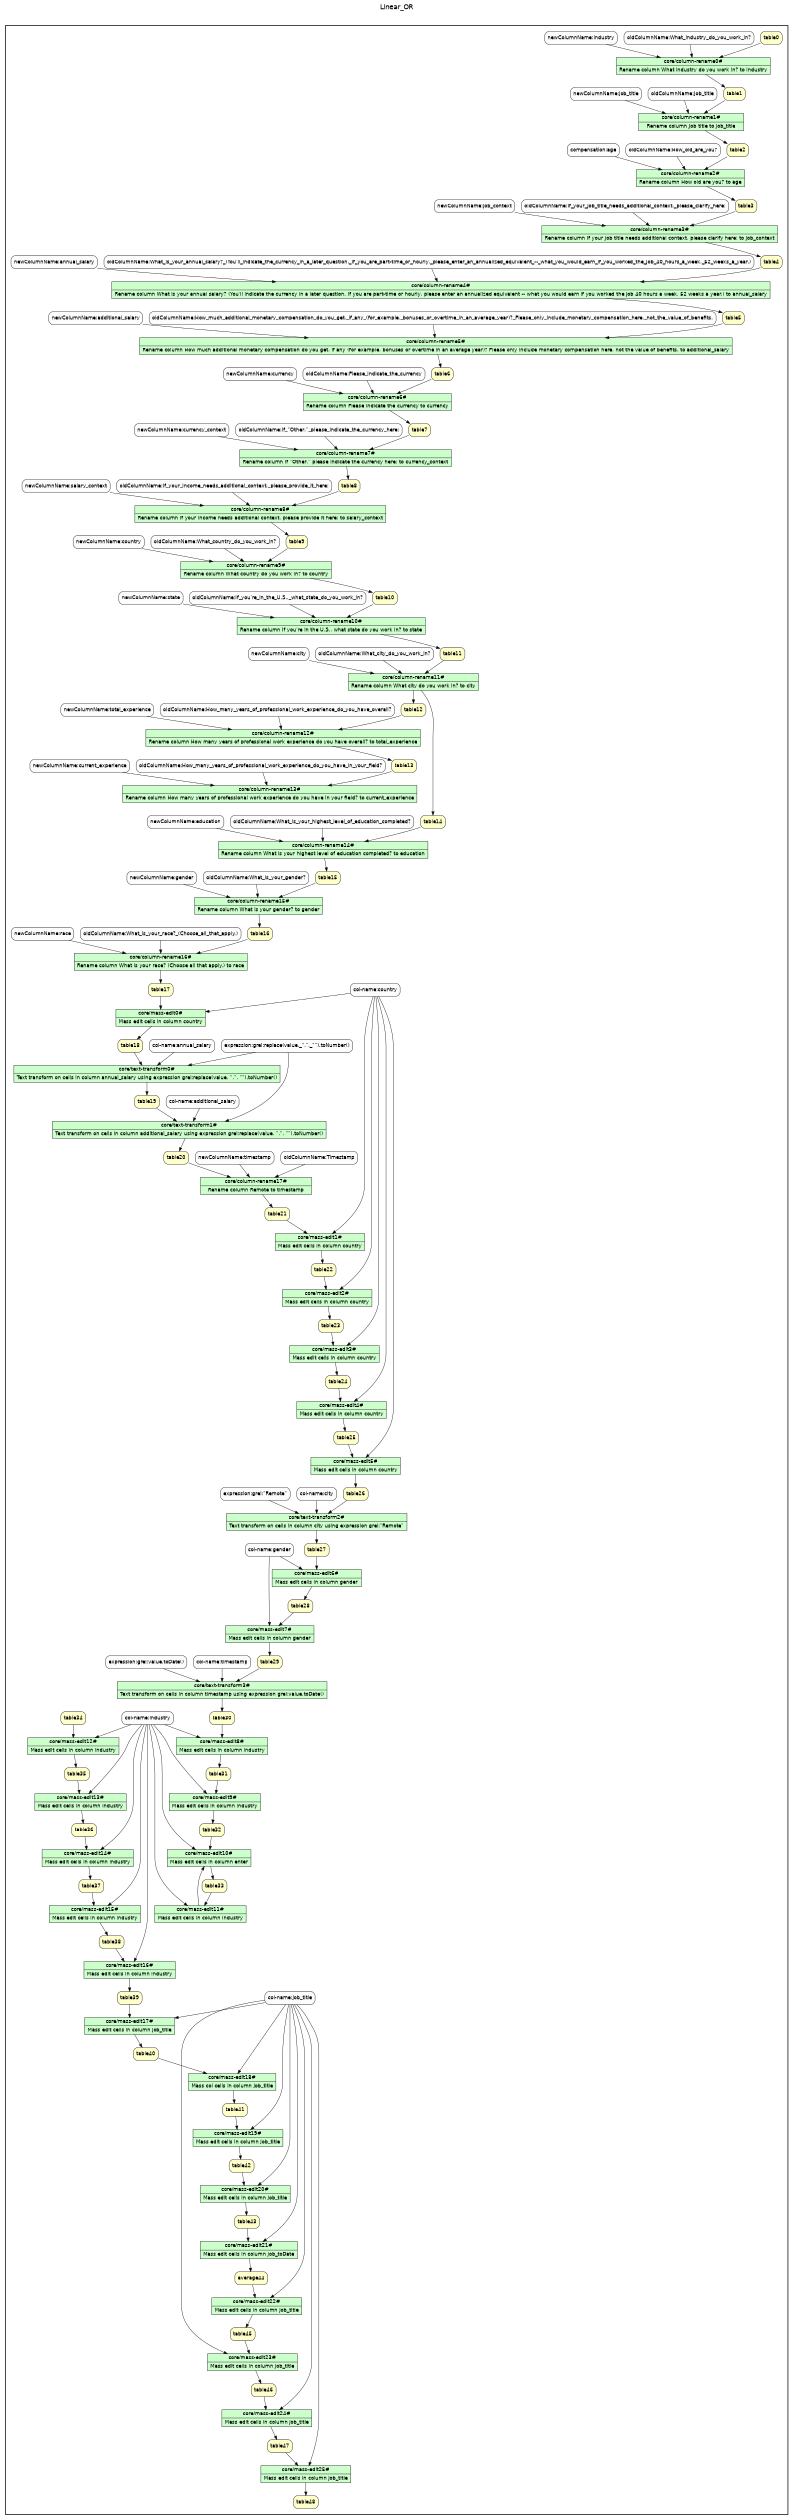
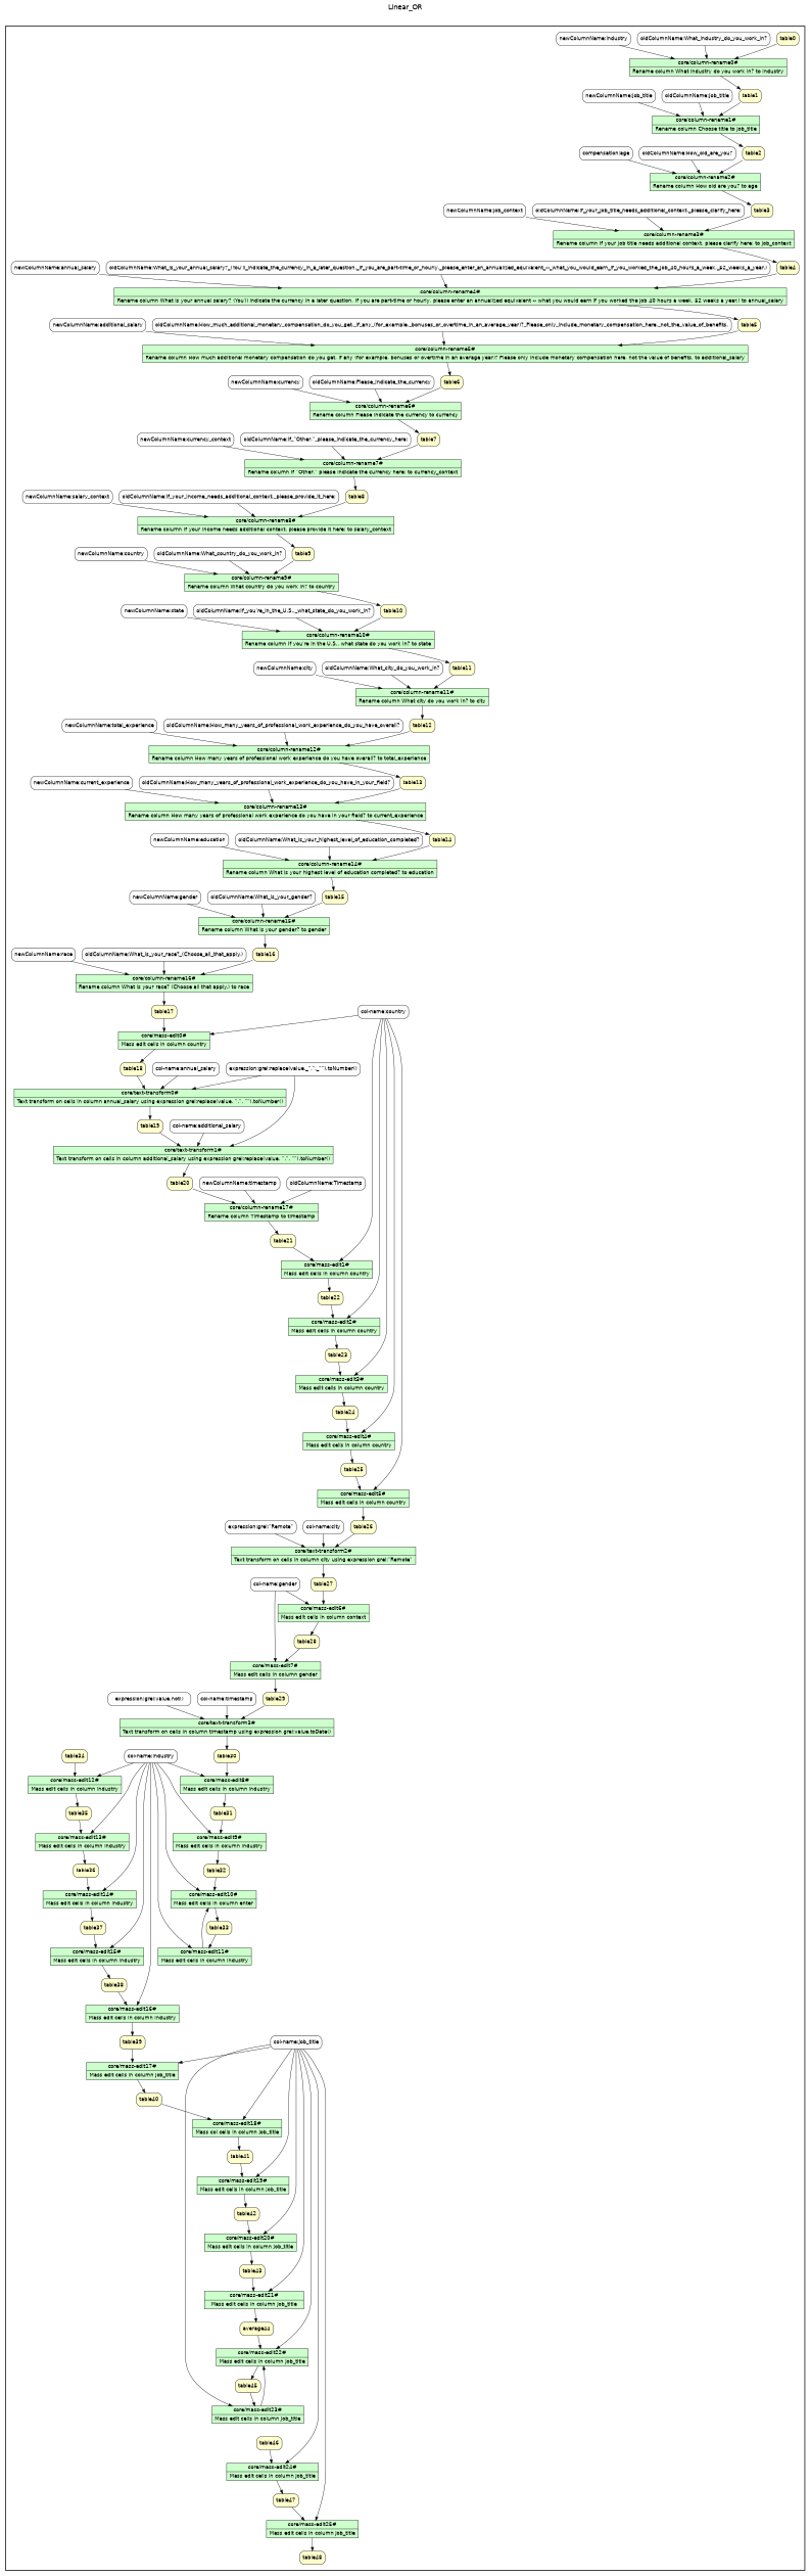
  digraph {
    fontname=Helvetica
    fontsize=18
    label=Linear_OR
    labelloc=t
    rankdir=TB
    node [fillcolor="#FFFFCC" fontname=Helvetica peripheries=1 shape=box style="rounded,filled"]
    n1 [fillcolor="#CCFFCC" label="{<f0> core/column-rename0# |<f1> Rename column What industry do you work in? to industry}" rankdir=LR shape=record style=filled]
    table1
-   n3 [fillcolor="#CCFFCC" label="{<f0> core/column-rename1# |<f1> Rename column Job title to job_title}" rankdir=LR shape=record style=filled]
+   n3 [fillcolor="#CCFFCC" label="{<f0> core/column-rename1# |<f1> Rename column Choose title to job_title}" rankdir=LR shape=record style=filled]
    table2
    n5 [fillcolor="#CCFFCC" label="{<f0> core/column-rename2# |<f1> Rename column How old are you? to age}" rankdir=LR shape=record style=filled]
    table3
    n7 [fillcolor="#CCFFCC" label="{<f0> core/column-rename3# |<f1> Rename column If your job title needs additional context, please clarify here\: to job_context}" rankdir=LR shape=record style=filled]
    table4
    n9 [fillcolor="#CCFFCC" label="{<f0> core/column-rename4# |<f1> Rename column What is your annual salary? (You'll indicate the currency in a later question. If you are part-time or hourly, please enter an annualized equivalent -- what you would earn if you worked the job 40 hours a week, 52 weeks a year.) to annual_salary}" rankdir=LR shape=record style=filled]
    table5
    n11 [fillcolor="#CCFFCC" label="{<f0> core/column-rename5# |<f1> Rename column How much additional monetary compensation do you get, if any (for example, bonuses or overtime in an average year)? Please only include monetary compensation here, not the value of benefits. to additional_salary}" rankdir=LR shape=record style=filled]
    table6
    n13 [fillcolor="#CCFFCC" label="{<f0> core/column-rename6# |<f1> Rename column Please indicate the currency to currency}" rankdir=LR shape=record style=filled]
    table7
    n15 [fillcolor="#CCFFCC" label="{<f0> core/column-rename7# |<f1> Rename column If \"Other,\" please indicate the currency here\: to currency_context}" rankdir=LR shape=record style=filled]
    table8
    n17 [fillcolor="#CCFFCC" label="{<f0> core/column-rename8# |<f1> Rename column If your income needs additional context, please provide it here\: to salary_context}" rankdir=LR shape=record style=filled]
    table9
    n19 [fillcolor="#CCFFCC" label="{<f0> core/column-rename9# |<f1> Rename column What country do you work in? to country}" rankdir=LR shape=record style=filled]
    table10
    n21 [fillcolor="#CCFFCC" label="{<f0> core/column-rename10# |<f1> Rename column If you're in the U.S., what state do you work in? to state}" rankdir=LR shape=record style=filled]
    table11
    n23 [fillcolor="#CCFFCC" label="{<f0> core/column-rename11# |<f1> Rename column What city do you work in? to city}" rankdir=LR shape=record style=filled]
    table12
    n25 [fillcolor="#CCFFCC" label="{<f0> core/column-rename12# |<f1> Rename column How many years of professional work experience do you have overall? to total_experience}" rankdir=LR shape=record style=filled]
    table13
    n27 [fillcolor="#CCFFCC" label="{<f0> core/column-rename13# |<f1> Rename column How many years of professional work experience do you have in your field? to current_experience}" rankdir=LR shape=record style=filled]
    table14
    n29 [fillcolor="#CCFFCC" label="{<f0> core/column-rename14# |<f1> Rename column What is your highest level of education completed? to education}" rankdir=LR shape=record style=filled]
    table15
    n31 [fillcolor="#CCFFCC" label="{<f0> core/column-rename15# |<f1> Rename column What is your gender? to gender}" rankdir=LR shape=record style=filled]
    table16
    n33 [fillcolor="#CCFFCC" label="{<f0> core/column-rename16# |<f1> Rename column What is your race? (Choose all that apply.) to race}" rankdir=LR shape=record style=filled]
    table17
    n35 [fillcolor="#CCFFCC" label="{<f0> core/mass-edit0# |<f1> Mass edit cells in column country}" rankdir=LR shape=record style=filled]
    table18
    n37 [fillcolor="#CCFFCC" label="{<f0> core/text-transform0# |<f1> Text transform on cells in column annual_salary using expression grel\:replace(value, \",\", \"\").toNumber()}" rankdir=LR shape=record style=filled]
    table19
    n39 [fillcolor="#CCFFCC" label="{<f0> core/text-transform1# |<f1> Text transform on cells in column additional_salary using expression grel\:replace(value, \",\", \"\").toNumber()}" rankdir=LR shape=record style=filled]
    table20
-   n41 [fillcolor="#CCFFCC" label="{<f0> core/column-rename17# |<f1> Rename column Remote to timestamp}" rankdir=LR shape=record style=filled]
+   n41 [fillcolor="#CCFFCC" label="{<f0> core/column-rename17# |<f1> Rename column Timestamp to timestamp}" rankdir=LR shape=record style=filled]
    table21
    n43 [fillcolor="#CCFFCC" label="{<f0> core/mass-edit1# |<f1> Mass edit cells in column country}" rankdir=LR shape=record style=filled]
    table22
    n45 [fillcolor="#CCFFCC" label="{<f0> core/mass-edit2# |<f1> Mass edit cells in column country}" rankdir=LR shape=record style=filled]
    table23
    n47 [fillcolor="#CCFFCC" label="{<f0> core/mass-edit3# |<f1> Mass edit cells in column country}" rankdir=LR shape=record style=filled]
    table24
    n49 [fillcolor="#CCFFCC" label="{<f0> core/mass-edit4# |<f1> Mass edit cells in column country}" rankdir=LR shape=record style=filled]
    table25
    n51 [fillcolor="#CCFFCC" label="{<f0> core/mass-edit5# |<f1> Mass edit cells in column country}" rankdir=LR shape=record style=filled]
    table26
    n53 [fillcolor="#CCFFCC" label="{<f0> core/text-transform2# |<f1> Text transform on cells in column city using expression grel\:\"Remote\"}" rankdir=LR shape=record style=filled]
    table27
-   n55 [fillcolor="#CCFFCC" label="{<f0> core/mass-edit6# |<f1> Mass edit cells in column gender}" rankdir=LR shape=record style=filled]
+   n55 [fillcolor="#CCFFCC" label="{<f0> core/mass-edit6# |<f1> Mass edit cells in column context}" rankdir=LR shape=record style=filled]
    table28
    n57 [fillcolor="#CCFFCC" label="{<f0> core/mass-edit7# |<f1> Mass edit cells in column gender}" rankdir=LR shape=record style=filled]
    table29
    n59 [fillcolor="#CCFFCC" label="{<f0> core/text-transform3# |<f1> Text transform on cells in column timestamp using expression grel\:value.toDate()}" rankdir=LR shape=record style=filled]
    table30
    n61 [fillcolor="#CCFFCC" label="{<f0> core/mass-edit8# |<f1> Mass edit cells in column industry}" rankdir=LR shape=record style=filled]
    table31
    n63 [fillcolor="#CCFFCC" label="{<f0> core/mass-edit9# |<f1> Mass edit cells in column industry}" rankdir=LR shape=record style=filled]
    table32
    n65 [fillcolor="#CCFFCC" label="{<f0> core/mass-edit10# |<f1> Mass edit cells in column enter}" rankdir=LR shape=record style=filled]
    table33
    n67 [fillcolor="#CCFFCC" label="{<f0> core/mass-edit11# |<f1> Mass edit cells in column industry}" rankdir=LR shape=record style=filled]
    table34
    n69 [fillcolor="#CCFFCC" label="{<f0> core/mass-edit12# |<f1> Mass edit cells in column industry}" rankdir=LR shape=record style=filled]
    table35
    n71 [fillcolor="#CCFFCC" label="{<f0> core/mass-edit13# |<f1> Mass edit cells in column industry}" rankdir=LR shape=record style=filled]
    table36
    n73 [fillcolor="#CCFFCC" label="{<f0> core/mass-edit14# |<f1> Mass edit cells in column industry}" rankdir=LR shape=record style=filled]
    table37
    n75 [fillcolor="#CCFFCC" label="{<f0> core/mass-edit15# |<f1> Mass edit cells in column industry}" rankdir=LR shape=record style=filled]
    table38
    n77 [fillcolor="#CCFFCC" label="{<f0> core/mass-edit16# |<f1> Mass edit cells in column industry}" rankdir=LR shape=record style=filled]
    table39
    n79 [fillcolor="#CCFFCC" label="{<f0> core/mass-edit17# |<f1> Mass edit cells in column job_title}" rankdir=LR shape=record style=filled]
    table40
    n81 [fillcolor="#CCFFCC" label="{<f0> core/mass-edit18# |<f1> Mass col cells in column job_title}" rankdir=LR shape=record style=filled]
    table41
    n83 [fillcolor="#CCFFCC" label="{<f0> core/mass-edit19# |<f1> Mass edit cells in column job_title}" rankdir=LR shape=record style=filled]
    table42
    n85 [fillcolor="#CCFFCC" label="{<f0> core/mass-edit20# |<f1> Mass edit cells in column job_title}" rankdir=LR shape=record style=filled]
    table43
-   n87 [fillcolor="#CCFFCC" label="{<f0> core/mass-edit21# |<f1> Mass edit cells in column job_toDate}" rankdir=LR shape=record style=filled]
+   n87 [fillcolor="#CCFFCC" label="{<f0> core/mass-edit21# |<f1> Mass edit cells in column job_title}" rankdir=LR shape=record style=filled]
    n88 [label=average44]
    n89 [fillcolor="#CCFFCC" label="{<f0> core/mass-edit22# |<f1> Mass edit cells in column job_title}" rankdir=LR shape=record style=filled]
    table45
    n91 [fillcolor="#CCFFCC" label="{<f0> core/mass-edit23# |<f1> Mass edit cells in column job_title}" rankdir=LR shape=record style=filled]
    table46
    n93 [fillcolor="#CCFFCC" label="{<f0> core/mass-edit24# |<f1> Mass edit cells in column job_title}" rankdir=LR shape=record style=filled]
    table47
    n95 [fillcolor="#CCFFCC" label="{<f0> core/mass-edit25# |<f1> Mass edit cells in column job_title}" rankdir=LR shape=record style=filled]
    table48
    table0
    "oldColumnName:What_industry_do_you_work_in?" [fillcolor="#FCFCFC"]
    "newColumnName:industry" [fillcolor="#FCFCFC"]
    "oldColumnName:Job_title" [fillcolor="#FCFCFC"]
    "newColumnName:job_title" [fillcolor="#FCFCFC"]
    "oldColumnName:How_old_are_you?" [fillcolor="#FCFCFC"]
    n103 [fillcolor="#FCFCFC" label="compensation:age"]
    "oldColumnName:If_your_job_title_needs_additional_context,_please_clarify_here:" [fillcolor="#FCFCFC"]
    "newColumnName:job_context" [fillcolor="#FCFCFC"]
    "oldColumnName:What_is_your_annual_salary?_(You'll_indicate_the_currency_in_a_later_question._If_you_are_part-time_or_hourly,_please_enter_an_annualized_equivalent_--_what_you_would_earn_if_you_worked_the_job_40_hours_a_week,_52_weeks_a_year.)" [fillcolor="#FCFCFC"]
    "newColumnName:annual_salary" [fillcolor="#FCFCFC"]
    "oldColumnName:How_much_additional_monetary_compensation_do_you_get,_if_any_(for_example,_bonuses_or_overtime_in_an_average_year)?_Please_only_include_monetary_compensation_here,_not_the_value_of_benefits." [fillcolor="#FCFCFC"]
    "newColumnName:additional_salary" [fillcolor="#FCFCFC"]
    "oldColumnName:Please_indicate_the_currency" [fillcolor="#FCFCFC"]
    "newColumnName:currency" [fillcolor="#FCFCFC"]
    "oldColumnName:If_\"Other,\"_please_indicate_the_currency_here:" [fillcolor="#FCFCFC"]
    "newColumnName:currency_context" [fillcolor="#FCFCFC"]
    "oldColumnName:If_your_income_needs_additional_context,_please_provide_it_here:" [fillcolor="#FCFCFC"]
    "newColumnName:salary_context" [fillcolor="#FCFCFC"]
    "oldColumnName:What_country_do_you_work_in?" [fillcolor="#FCFCFC"]
    "newColumnName:country" [fillcolor="#FCFCFC"]
    "oldColumnName:If_you're_in_the_U.S.,_what_state_do_you_work_in?" [fillcolor="#FCFCFC"]
    "newColumnName:state" [fillcolor="#FCFCFC"]
    "oldColumnName:What_city_do_you_work_in?" [fillcolor="#FCFCFC"]
    "newColumnName:city" [fillcolor="#FCFCFC"]
    "oldColumnName:How_many_years_of_professional_work_experience_do_you_have_overall?" [fillcolor="#FCFCFC"]
    "newColumnName:total_experience" [fillcolor="#FCFCFC"]
    "oldColumnName:How_many_years_of_professional_work_experience_do_you_have_in_your_field?" [fillcolor="#FCFCFC"]
    "newColumnName:current_experience" [fillcolor="#FCFCFC"]
    "oldColumnName:What_is_your_highest_level_of_education_completed?" [fillcolor="#FCFCFC"]
    "newColumnName:education" [fillcolor="#FCFCFC"]
    "oldColumnName:What_is_your_gender?" [fillcolor="#FCFCFC"]
    "newColumnName:gender" [fillcolor="#FCFCFC"]
    "oldColumnName:What_is_your_race?_(Choose_all_that_apply.)" [fillcolor="#FCFCFC"]
    "newColumnName:race" [fillcolor="#FCFCFC"]
    "col-name:country" [fillcolor="#FCFCFC"]
    "col-name:annual_salary" [fillcolor="#FCFCFC"]
    "expression:grel:replace(value,_\",\",_\"\").toNumber()" [fillcolor="#FCFCFC"]
    "col-name:additional_salary" [fillcolor="#FCFCFC"]
    "oldColumnName:Timestamp" [fillcolor="#FCFCFC"]
    "newColumnName:timestamp" [fillcolor="#FCFCFC"]
    "col-name:city" [fillcolor="#FCFCFC"]
    "expression:grel:\"Remote\"" [fillcolor="#FCFCFC"]
    "col-name:gender" [fillcolor="#FCFCFC"]
    "col-name:timestamp" [fillcolor="#FCFCFC"]
-   "expression:grel:value.toDate()" [fillcolor="#FCFCFC"]
+   "expression:grel:value.toDate()" [fillcolor="#FCFCFC" label="expression:grel:value.not()"]
    "col-name:industry" [fillcolor="#FCFCFC"]
    "col-name:job_title" [fillcolor="#FCFCFC"]
    subgraph cluster_1 {
      color=black
      label=""
      penwidth=2
      subgraph cluster_2 {
        color=black
        label=""
        penwidth=0
        n1
        table1
        n3
        table2
        n5
        table3
        n7
        table4
        n9
        table5
        n11
        table6
        n13
        table7
        n15
        table8
        n17
        table9
        n19
        table10
        n21
        table11
        n23
        table12
        n25
        table13
        n27
        table14
        n29
        table15
        n31
        table16
        n33
        table17
        n35
        table18
        n37
        table19
        n39
        table20
        n41
        table21
        n43
        table22
        n45
        table23
        n47
        table24
        n49
        table25
        n51
        table26
        n53
        table27
        n55
        table28
        n57
        table29
        n59
        table30
        n61
        table31
        n63
        table32
        n65
        table33
        n67
        table34
        n69
        table35
        n71
        table36
        n73
        table37
        n75
        table38
        n77
        table39
        n79
        table40
        n81
        table41
        n83
        table42
        n85
        table43
        n87
        n88
        n89
        table45
        n91
        table46
        n93
        table47
        n95
        table48
        table0
        "oldColumnName:What_industry_do_you_work_in?"
        "newColumnName:industry"
        "oldColumnName:Job_title"
        "newColumnName:job_title"
        "oldColumnName:How_old_are_you?"
        n103
        "oldColumnName:If_your_job_title_needs_additional_context,_please_clarify_here:"
        "newColumnName:job_context"
        "oldColumnName:What_is_your_annual_salary?_(You'll_indicate_the_currency_in_a_later_question._If_you_are_part-time_or_hourly,_please_enter_an_annualized_equivalent_--_what_you_would_earn_if_you_worked_the_job_40_hours_a_week,_52_weeks_a_year.)"
        "newColumnName:annual_salary"
        "oldColumnName:How_much_additional_monetary_compensation_do_you_get,_if_any_(for_example,_bonuses_or_overtime_in_an_average_year)?_Please_only_include_monetary_compensation_here,_not_the_value_of_benefits."
        "newColumnName:additional_salary"
        "oldColumnName:Please_indicate_the_currency"
        "newColumnName:currency"
        "oldColumnName:If_\"Other,\"_please_indicate_the_currency_here:"
        "newColumnName:currency_context"
        "oldColumnName:If_your_income_needs_additional_context,_please_provide_it_here:"
        "newColumnName:salary_context"
        "oldColumnName:What_country_do_you_work_in?"
        "newColumnName:country"
        "oldColumnName:If_you're_in_the_U.S.,_what_state_do_you_work_in?"
        "newColumnName:state"
        "oldColumnName:What_city_do_you_work_in?"
        "newColumnName:city"
        "oldColumnName:How_many_years_of_professional_work_experience_do_you_have_overall?"
        "newColumnName:total_experience"
        "oldColumnName:How_many_years_of_professional_work_experience_do_you_have_in_your_field?"
        "newColumnName:current_experience"
        "oldColumnName:What_is_your_highest_level_of_education_completed?"
        "newColumnName:education"
        "oldColumnName:What_is_your_gender?"
        "newColumnName:gender"
        "oldColumnName:What_is_your_race?_(Choose_all_that_apply.)"
        "newColumnName:race"
        "col-name:country"
        "col-name:annual_salary"
        "expression:grel:replace(value,_\",\",_\"\").toNumber()"
        "col-name:additional_salary"
        "oldColumnName:Timestamp"
        "newColumnName:timestamp"
        "col-name:city"
        "expression:grel:\"Remote\""
        "col-name:gender"
        "col-name:timestamp"
        "expression:grel:value.toDate()"
        "col-name:industry"
        "col-name:job_title"
      }
    }
    n1 -> table1
    table1 -> n3
    n3 -> table2
    table2 -> n5
    n5 -> table3
    table3 -> n7
    n7 -> table4
    table4 -> n9
    n9 -> table5
    table5 -> n11
    n11 -> table6
    table6 -> n13
    n13 -> table7
    table7 -> n15
    n15 -> table8
    table8 -> n17
    n17 -> table9
    table9 -> n19
    n19 -> table10
    table10 -> n21
    n21 -> table11
    table11 -> n23
    n23 -> table12
    table12 -> n25
    n25 -> table13
    table13 -> n27
-   n23 -> table14
+   n27 -> table14
    table14 -> n29
    n29 -> table15
    table15 -> n31
    n31 -> table16
    table16 -> n33
    n33 -> table17
    table17 -> n35
    n35 -> table18
    table18 -> n37
    n37 -> table19
    table19 -> n39
    n39 -> table20
    table20 -> n41
    n41 -> table21
    table21 -> n43
    n43 -> table22
    table22 -> n45
    n45 -> table23
    table23 -> n47
    n47 -> table24
    table24 -> n49
    n49 -> table25
    table25 -> n51
    n51 -> table26
    table26 -> n53
    n53 -> table27
    table27 -> n55
    n55 -> table28
    table28 -> n57
    n57 -> table29
    table29 -> n59
    n59 -> table30
    table30 -> n61
    n61 -> table31
    table31 -> n63
    n63 -> table32
    table32 -> n65
    n65 -> table33
    table33 -> n67
    n67 -> n65
    table34 -> n69
    n69 -> table35
    table35 -> n71
    n71 -> table36
    table36 -> n73
    n73 -> table37
    table37 -> n75
    n75 -> table38
    table38 -> n77
    n77 -> table39
    table39 -> n79
    n79 -> table40
    table40 -> n81
    n81 -> table41
    table41 -> n83
    n83 -> table42
    table42 -> n85
    n85 -> table43
    table43 -> n87
    n87 -> n88
    n88 -> n89
    n89 -> table45
    table45 -> n91
-   n91 -> table46
+   n91 -> n89
    table46 -> n93
    n93 -> table47
    table47 -> n95
    n95 -> table48
    table0 -> n1
    "oldColumnName:What_industry_do_you_work_in?" -> n1
    "newColumnName:industry" -> n1
    "oldColumnName:Job_title" -> n3
    "newColumnName:job_title" -> n3
    "oldColumnName:How_old_are_you?" -> n5
    n103 -> n5
    "oldColumnName:If_your_job_title_needs_additional_context,_please_clarify_here:" -> n7
    "newColumnName:job_context" -> n7
    "oldColumnName:What_is_your_annual_salary?_(You'll_indicate_the_currency_in_a_later_question._If_you_are_part-time_or_hourly,_please_enter_an_annualized_equivalent_--_what_you_would_earn_if_you_worked_the_job_40_hours_a_week,_52_weeks_a_year.)" -> n9
    "newColumnName:annual_salary" -> n9
    "oldColumnName:How_much_additional_monetary_compensation_do_you_get,_if_any_(for_example,_bonuses_or_overtime_in_an_average_year)?_Please_only_include_monetary_compensation_here,_not_the_value_of_benefits." -> n11
    "newColumnName:additional_salary" -> n11
    "oldColumnName:Please_indicate_the_currency" -> n13
    "newColumnName:currency" -> n13
    "oldColumnName:If_\"Other,\"_please_indicate_the_currency_here:" -> n15
    "newColumnName:currency_context" -> n15
    "oldColumnName:If_your_income_needs_additional_context,_please_provide_it_here:" -> n17
    "newColumnName:salary_context" -> n17
    "oldColumnName:What_country_do_you_work_in?" -> n19
    "newColumnName:country" -> n19
    "oldColumnName:If_you're_in_the_U.S.,_what_state_do_you_work_in?" -> n21
    "newColumnName:state" -> n21
    "oldColumnName:What_city_do_you_work_in?" -> n23
    "newColumnName:city" -> n23
    "oldColumnName:How_many_years_of_professional_work_experience_do_you_have_overall?" -> n25
    "newColumnName:total_experience" -> n25
    "oldColumnName:How_many_years_of_professional_work_experience_do_you_have_in_your_field?" -> n27
    "newColumnName:current_experience" -> n27
    "oldColumnName:What_is_your_highest_level_of_education_completed?" -> n29
    "newColumnName:education" -> n29
    "oldColumnName:What_is_your_gender?" -> n31
    "newColumnName:gender" -> n31
    "oldColumnName:What_is_your_race?_(Choose_all_that_apply.)" -> n33
    "newColumnName:race" -> n33
    "col-name:country" -> n35
    "col-name:country" -> n43
    "col-name:country" -> n45
    "col-name:country" -> n47
    "col-name:country" -> n49
    "col-name:country" -> n51
    "col-name:annual_salary" -> n37
    "expression:grel:replace(value,_\",\",_\"\").toNumber()" -> n37
    "expression:grel:replace(value,_\",\",_\"\").toNumber()" -> n39
    "col-name:additional_salary" -> n39
    "oldColumnName:Timestamp" -> n41
    "newColumnName:timestamp" -> n41
    "col-name:city" -> n53
    "expression:grel:\"Remote\"" -> n53
    "col-name:gender" -> n55
    "col-name:gender" -> n57
    "col-name:timestamp" -> n59
    "expression:grel:value.toDate()" -> n59
    "col-name:industry" -> n61
    "col-name:industry" -> n63
    "col-name:industry" -> n65
    "col-name:industry" -> n67
    "col-name:industry" -> n69
    "col-name:industry" -> n71
    "col-name:industry" -> n73
    "col-name:industry" -> n75
    "col-name:industry" -> n77
    "col-name:job_title" -> n79
    "col-name:job_title" -> n81
    "col-name:job_title" -> n83
    "col-name:job_title" -> n85
    "col-name:job_title" -> n87
    "col-name:job_title" -> n89
    "col-name:job_title" -> n91
    "col-name:job_title" -> n93
    "col-name:job_title" -> n95
  }
